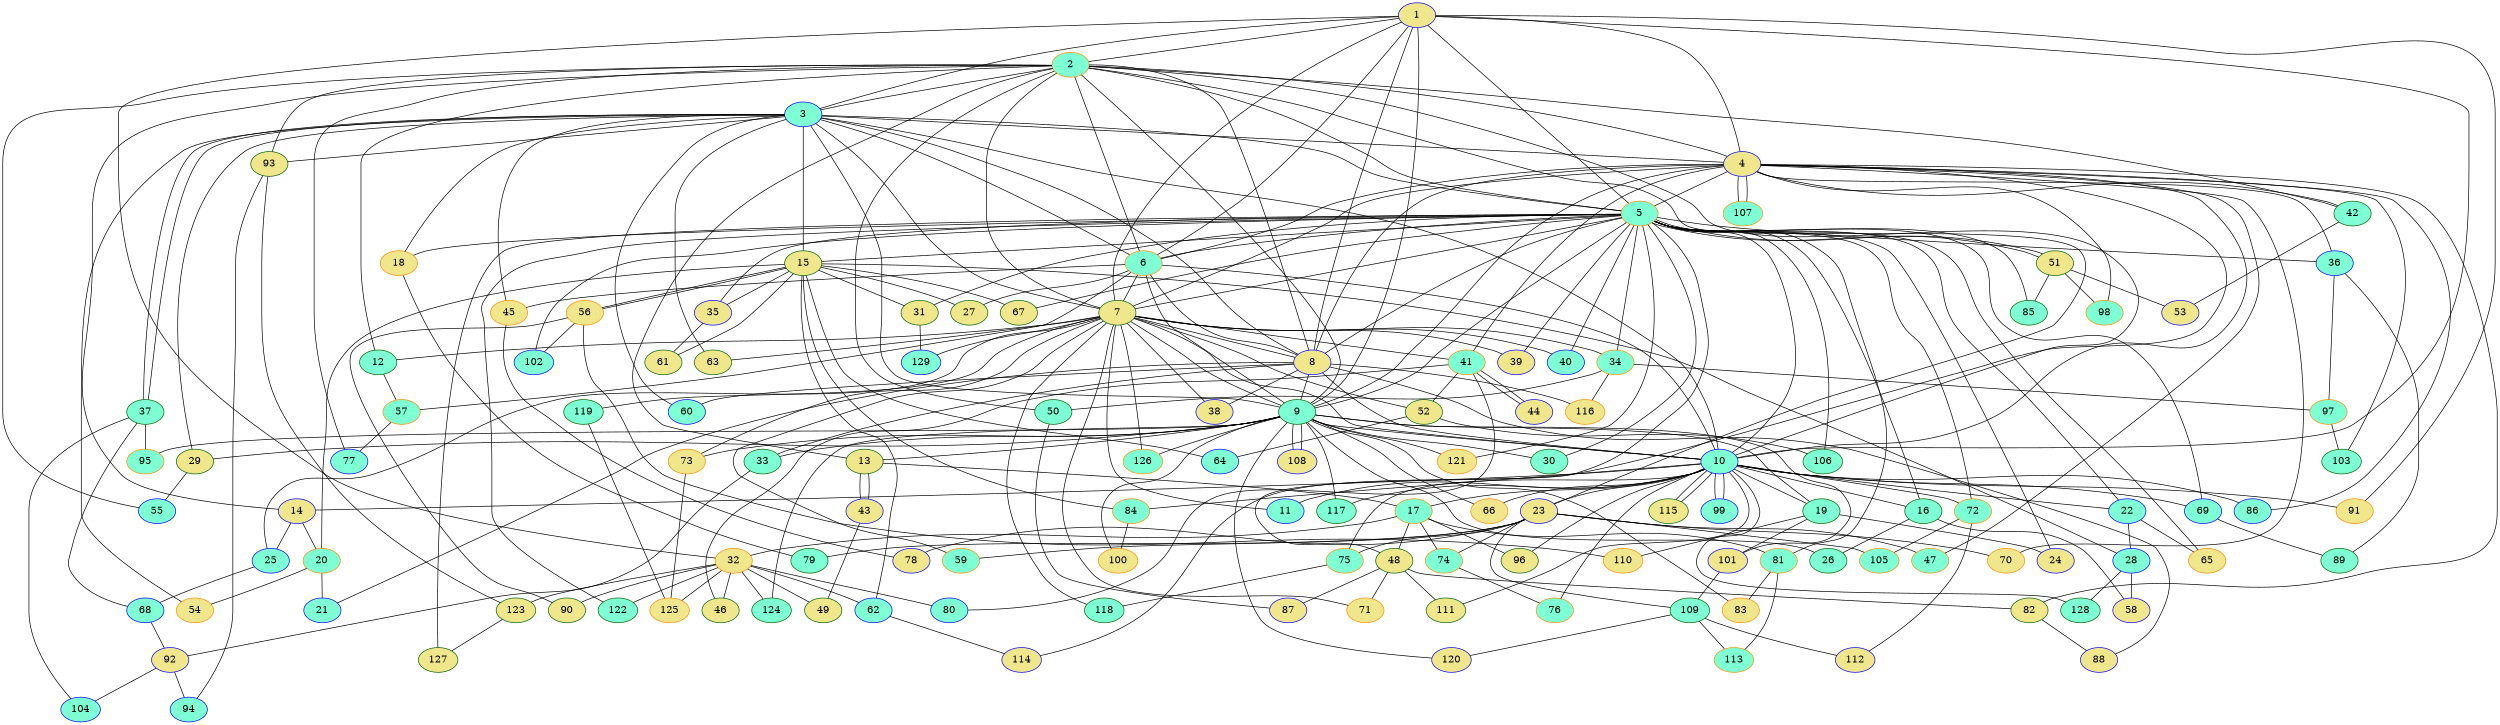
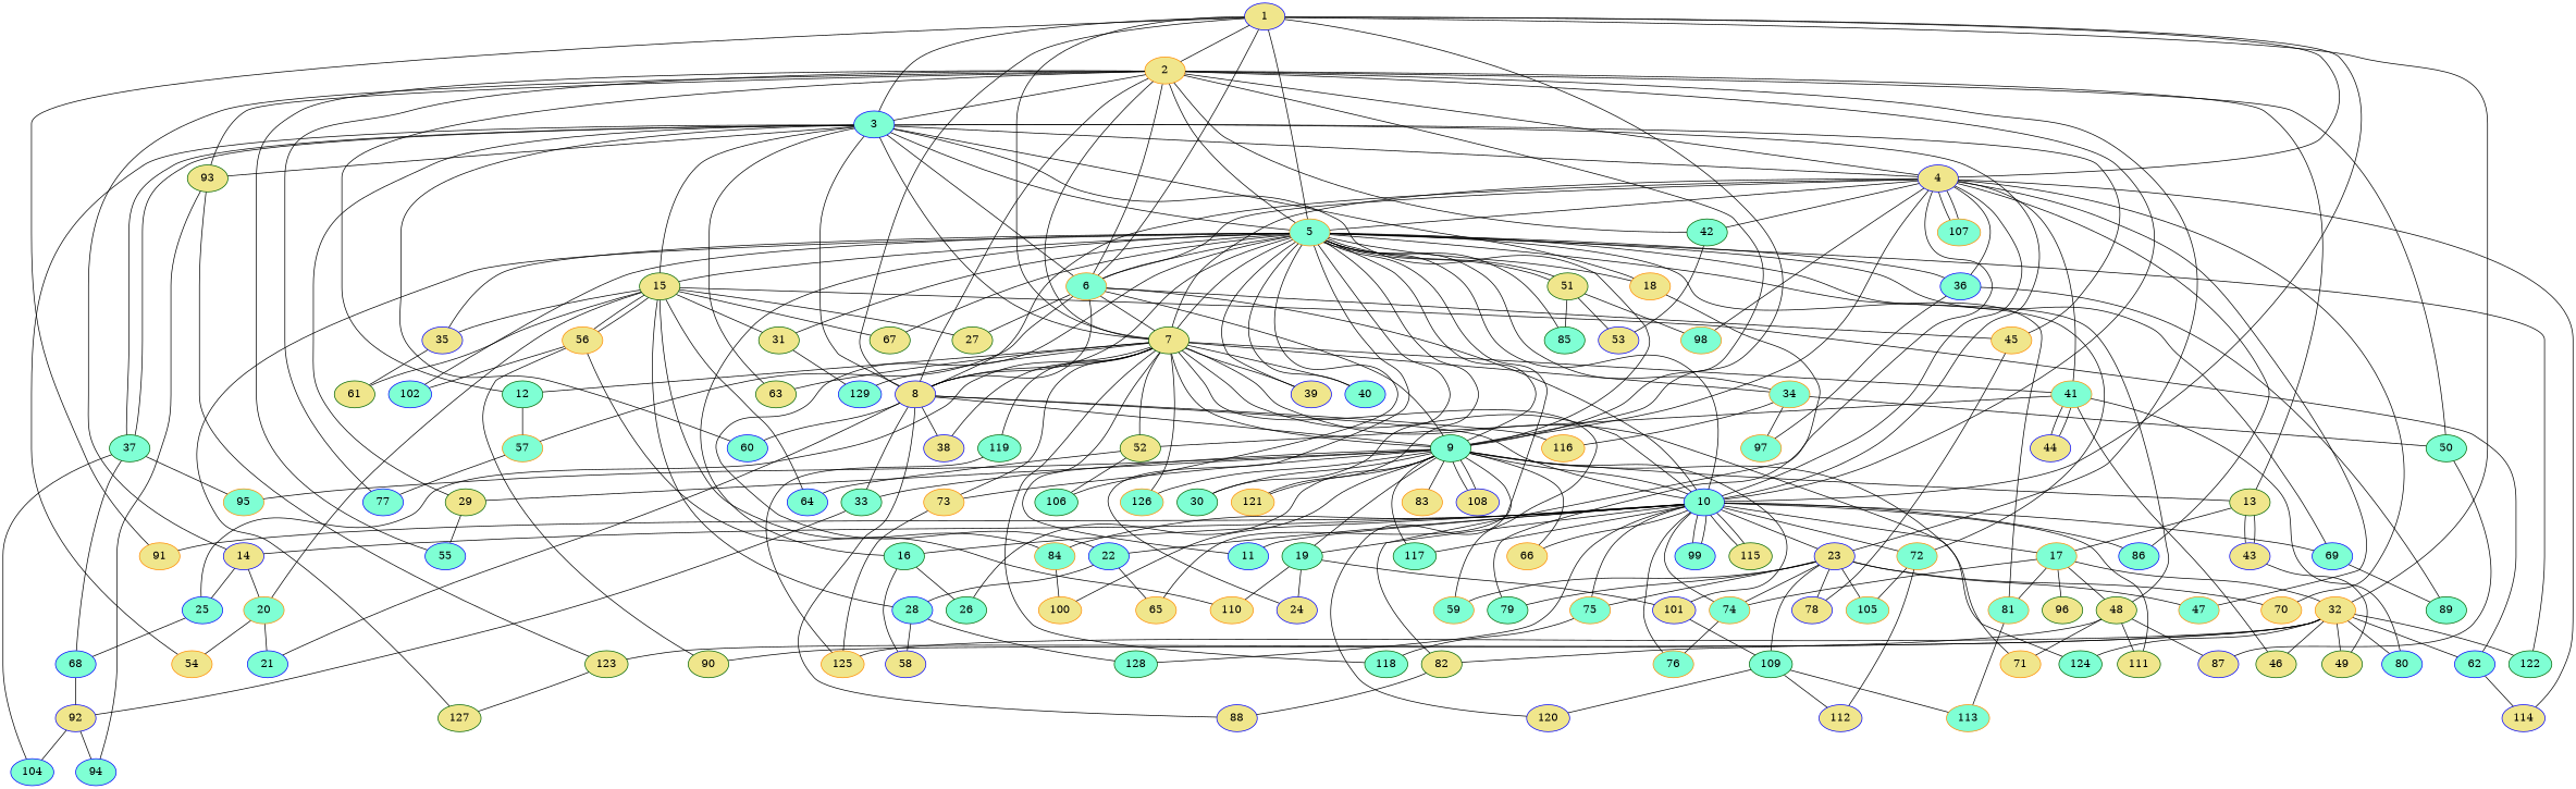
  graph {
    node [color=blue fillcolor=aquamarine style=filled]
    1 [fillcolor=khaki]
-   2 [color=darkorange]
+   2 [color=darkorange fillcolor=khaki]
    3
    4 [fillcolor=khaki]
    5 [color=darkorange]
    6 [color=darkorange]
    7 [color=darkgreen fillcolor=khaki]
    8 [fillcolor=khaki]
    9 [color=darkgreen]
    10
    32 [color=darkorange fillcolor=khaki]
    91 [color=darkorange fillcolor=khaki]
    12 [color=darkgreen]
    13 [color=darkgreen fillcolor=khaki]
    14 [fillcolor=khaki]
    23 [fillcolor=khaki]
    42 [color=darkgreen]
    50 [color=darkgreen]
    55
    77
    93 [color=darkgreen fillcolor=khaki]
    15 [color=darkgreen fillcolor=khaki]
    18 [color=darkorange fillcolor=khaki]
    29 [color=darkgreen fillcolor=khaki]
    37 [color=darkgreen]
    45 [color=darkorange fillcolor=khaki]
    54 [color=darkorange fillcolor=khaki]
    60
    63 [color=darkgreen fillcolor=khaki]
    36
    41 [color=darkorange]
    47 [color=darkorange]
    70 [color=darkorange fillcolor=khaki]
    82 [color=darkgreen fillcolor=khaki]
    86
    98 [color=darkorange]
-   103 [color=darkgreen]
    107 [color=darkorange]
    114 [fillcolor=khaki]
    16 [color=darkgreen]
    22
    24 [fillcolor=khaki]
    30 [color=darkgreen]
    31 [color=darkgreen fillcolor=khaki]
    34 [color=darkorange]
    35 [fillcolor=khaki]
    39 [fillcolor=khaki]
    40
    48 [color=darkgreen fillcolor=khaki]
    51 [color=darkgreen fillcolor=khaki]
    65 [color=darkorange fillcolor=khaki]
    67 [color=darkgreen fillcolor=khaki]
    69
    72 [color=darkorange]
    81 [color=darkorange]
    85 [color=darkgreen]
    102
    106 [color=darkgreen]
    121 [color=darkorange fillcolor=khaki]
    122 [color=darkgreen]
    127 [color=darkgreen fillcolor=khaki]
    27 [color=darkgreen fillcolor=khaki]
    57 [color=darkorange]
    11
    25
    38 [fillcolor=khaki]
    52 [color=darkgreen fillcolor=khaki]
    59 [color=darkorange]
    71 [color=darkorange fillcolor=khaki]
    73 [color=darkorange fillcolor=khaki]
    118 [color=darkgreen]
    119 [color=darkgreen]
    126 [color=darkorange]
    129
    21
    33 [color=darkgreen]
    88 [fillcolor=khaki]
    116 [color=darkorange fillcolor=khaki]
    19 [color=darkgreen]
    26 [color=darkgreen]
    66 [color=darkorange fillcolor=khaki]
    83 [color=darkorange fillcolor=khaki]
    95 [color=darkorange]
    100 [color=darkorange fillcolor=khaki]
    101 [fillcolor=khaki]
    108 [fillcolor=khaki]
    117 [color=darkgreen]
    120 [fillcolor=khaki]
    124 [color=darkgreen]
    17 [color=darkorange]
    75 [color=darkorange]
    76 [color=darkorange]
    84 [color=darkorange]
    96 [color=darkgreen fillcolor=khaki]
    99
    111 [color=darkgreen fillcolor=khaki]
    115 [color=darkgreen fillcolor=khaki]
    128 [color=darkgreen]
    62
    46 [color=darkgreen fillcolor=khaki]
    49 [color=darkgreen fillcolor=khaki]
    80
    90 [color=darkgreen fillcolor=khaki]
    123 [color=darkgreen fillcolor=khaki]
    125 [color=darkorange fillcolor=khaki]
    43 [fillcolor=khaki]
    20 [color=darkorange]
    74 [color=darkorange]
    79 [color=darkgreen]
    78 [fillcolor=khaki]
    105 [color=darkorange]
    109 [color=darkgreen]
    53 [fillcolor=khaki]
    87 [fillcolor=khaki]
    94
    28
    56 [color=darkorange fillcolor=khaki]
    61 [color=darkgreen fillcolor=khaki]
    64
    68
    104
    97 [color=darkorange]
    89 [color=darkgreen]
    44 [fillcolor=khaki]
    58 [fillcolor=khaki]
    112 [fillcolor=khaki]
    113 [color=darkorange]
    92 [fillcolor=khaki]
    110 [color=darkorange fillcolor=khaki]
    1 -- 2
    1 -- 3
    1 -- 4
    1 -- 5
    1 -- 6
    1 -- 7
    1 -- 8
    1 -- 9
    1 -- 10
    1 -- 32
    1 -- 91
    2 -- 3
    2 -- 4
    2 -- 5
    2 -- 6
    2 -- 7
    2 -- 8
    2 -- 9
    2 -- 10
    2 -- 12
    2 -- 13
    2 -- 14
    2 -- 23
    2 -- 42
    2 -- 50
    2 -- 55
    2 -- 77
    2 -- 93
    3 -- 4
    3 -- 5
    3 -- 6
    3 -- 7
    3 -- 8
    3 -- 9
    3 -- 10
    3 -- 93
    3 -- 15
    3 -- 18
    3 -- 29
    3 -- 37
    3 -- 37
    3 -- 45
    3 -- 54
    3 -- 60
    3 -- 63
    4 -- 5
    4 -- 6
    4 -- 7
    4 -- 8
    4 -- 9
    4 -- 10
    4 -- 42
    4 -- 36
    4 -- 41
    4 -- 47
    4 -- 70
    4 -- 82
    4 -- 86
    4 -- 98
-   4 -- 103
    4 -- 107
    4 -- 107
    4 -- 114
    5 -- 6
    5 -- 7
    5 -- 8
    5 -- 9
    5 -- 10
    5 -- 15
    5 -- 18
    5 -- 36
    5 -- 16
    5 -- 22
    5 -- 24
    5 -- 30
    5 -- 31
    5 -- 34
    5 -- 35
    5 -- 39
    5 -- 40
    5 -- 48
    5 -- 51
    5 -- 51
    5 -- 65
    5 -- 67
    5 -- 69
    5 -- 72
    5 -- 81
    5 -- 85
    5 -- 102
    5 -- 106
    5 -- 121
    5 -- 122
    5 -- 127
    6 -- 7
    6 -- 8
    6 -- 9
    6 -- 10
    6 -- 45
    6 -- 27
    6 -- 57
    7 -- 8
    7 -- 9
    7 -- 10
    7 -- 12
    7 -- 63
    7 -- 41
    7 -- 34
    7 -- 39
    7 -- 40
    7 -- 11
    7 -- 25
    7 -- 38
    7 -- 52
    7 -- 59
    7 -- 71
    7 -- 73
    7 -- 118
    7 -- 119
    7 -- 126
    7 -- 129
    8 -- 9
    8 -- 10
    8 -- 60
    8 -- 38
    8 -- 21
    8 -- 33
    8 -- 88
    8 -- 116
    9 -- 10
    9 -- 13
    9 -- 29
    9 -- 30
    9 -- 121
    9 -- 73
    9 -- 126
    9 -- 33
    9 -- 19
    9 -- 26
    9 -- 66
    9 -- 83
    9 -- 95
    9 -- 100
    9 -- 101
    9 -- 108
    9 -- 108
    9 -- 117
    9 -- 120
    9 -- 124
    10 -- 91
    10 -- 14
    10 -- 23
    10 -- 86
    10 -- 16
    10 -- 22
    10 -- 69
    10 -- 72
    10 -- 11
    10 -- 19
    10 -- 66
    10 -- 117
    10 -- 17
    10 -- 75
    10 -- 76
    10 -- 84
-   10 -- 96
+   10 -- 74
    10 -- 99
    10 -- 99
    10 -- 111
    10 -- 115
    10 -- 115
    10 -- 128
    32 -- 122
    32 -- 124
    32 -- 62
    32 -- 46
    32 -- 49
    32 -- 80
    32 -- 90
    32 -- 123
    32 -- 125
    12 -- 57
    13 -- 17
    13 -- 43
    13 -- 43
    14 -- 25
    14 -- 20
    23 -- 47
    23 -- 70
    23 -- 59
    23 -- 75
    23 -- 74
    23 -- 79
    23 -- 78
    23 -- 105
    23 -- 109
    42 -- 53
    50 -- 87
    93 -- 123
    93 -- 94
    15 -- 31
    15 -- 35
    15 -- 67
    15 -- 27
    15 -- 84
    15 -- 62
    15 -- 20
    15 -- 28
    15 -- 56
    15 -- 56
    15 -- 61
    15 -- 64
    18 -- 79
    29 -- 55
    37 -- 95
    37 -- 68
    37 -- 104
    45 -- 78
    36 -- 97
    36 -- 89
    41 -- 52
    41 -- 46
    41 -- 80
    41 -- 44
    41 -- 44
    82 -- 88
    16 -- 26
    16 -- 58
    22 -- 65
    22 -- 28
    31 -- 129
    34 -- 50
    34 -- 116
    34 -- 97
    35 -- 61
    48 -- 82
    48 -- 71
    48 -- 111
    48 -- 87
    51 -- 98
    51 -- 85
    51 -- 53
    69 -- 89
    72 -- 105
    72 -- 112
-   81 -- 83
    81 -- 113
    57 -- 77
    25 -- 68
    52 -- 106
    52 -- 64
    73 -- 125
    119 -- 125
    33 -- 92
    19 -- 24
    19 -- 101
    19 -- 110
    101 -- 109
    17 -- 32
    17 -- 48
    17 -- 81
    17 -- 96
    17 -- 74
    75 -- 118
    84 -- 100
    62 -- 114
    123 -- 127
    43 -- 49
    20 -- 54
    20 -- 21
    74 -- 76
    109 -- 120
    109 -- 112
    109 -- 113
    28 -- 128
    28 -- 58
    56 -- 102
    56 -- 90
    56 -- 110
    68 -- 92
-   97 -- 103
    92 -- 94
    92 -- 104
  }
